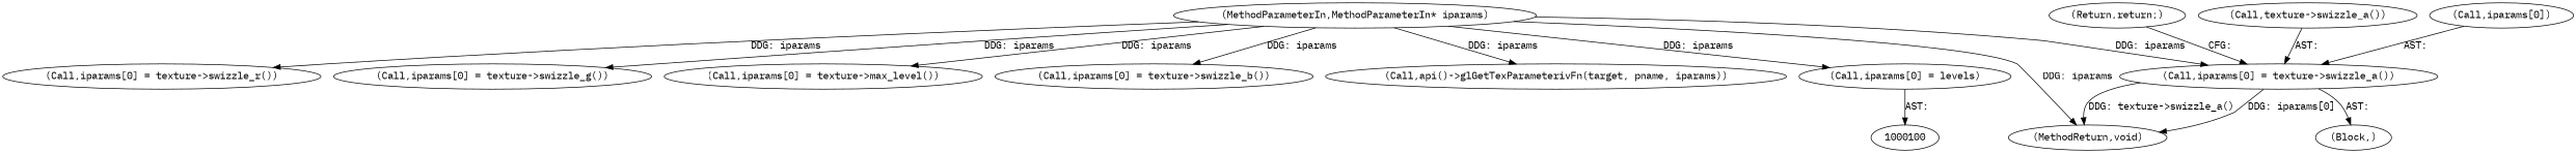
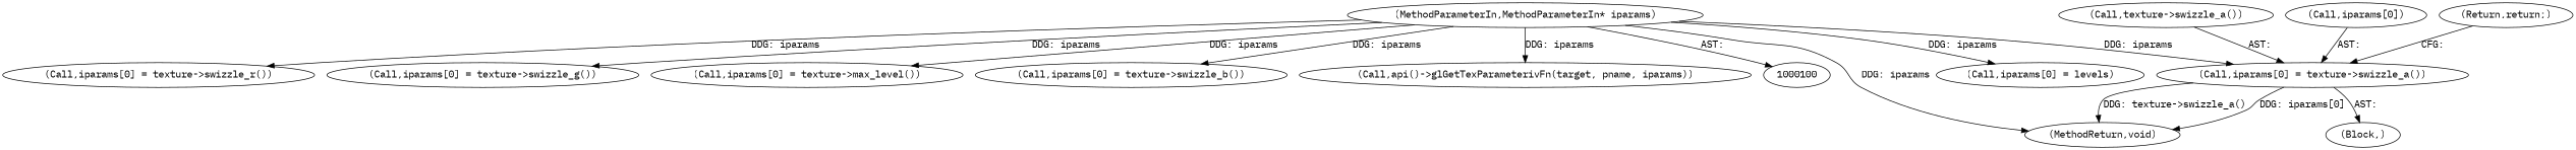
  digraph {
    fontname="IBM Plex Mono"
    node [fontname="IBM Plex Mono"]
    edge [fontname="IBM Plex Mono"]
    n1 [label="(Call,iparams[0] = texture->swizzle_a())"]
    n2 [label="(Block,)"]
    n3 [label="(MethodReturn,void)"]
    n4 [label="(Call,texture->swizzle_a())"]
    n5 [label="(MethodParameterIn,MethodParameterIn* iparams)"]
    n6 [label="(Call,iparams[0] = levels)"]
    n7 [label="(Call,iparams[0] = texture->swizzle_r())"]
    n8 [label="(Call,iparams[0] = texture->swizzle_g())"]
    n9 [label="(Call,iparams[0] = texture->max_level())"]
    n10 [label="(Call,iparams[0] = texture->swizzle_b())"]
    n11 [label="(Call,api()->glGetTexParameterivFn(target, pname, iparams))"]
    1000100
    n13 [label="(Call,iparams[0])"]
    n14 [label="(Return,return;)"]
    n1 -> n2 [label="AST: "]
    n1 -> n3 [label="DDG: texture->swizzle_a()"]
    n1 -> n3 [label="DDG: iparams[0]"]
    n4 -> n1 [label="AST: "]
    n5 -> n1 [label="DDG: iparams"]
    n5 -> n3 [label="DDG: iparams"]
    n5 -> n6 [label="DDG: iparams"]
    n5 -> n7 [label="DDG: iparams"]
    n5 -> n8 [label="DDG: iparams"]
    n5 -> n9 [label="DDG: iparams"]
    n5 -> n10 [label="DDG: iparams"]
    n5 -> n11 [label="DDG: iparams"]
-   n6 -> 1000100 [label="AST: "]
+   n5 -> 1000100 [label="AST: "]
    n13 -> n1 [label="AST: "]
    n14 -> n1 [label="CFG: "]
  }
